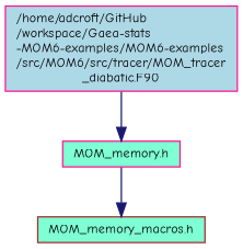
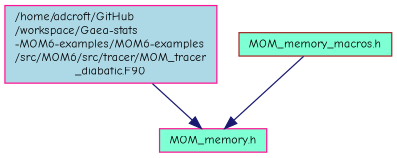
  digraph {
    fontname="Comic Neue"
    node [color=deeppink fillcolor=aquamarine fontname="Comic Neue" fontsize=10 shape=record style=filled]
    edge [color=midnightblue fontname="Comic Neue" fontsize=10 labelfontname=Helvetica labelfontsize=10 style=solid]
    n1 [fillcolor=lightblue fontcolor=black height=0.2 label="/home/adcroft/GitHub\l/workspace/Gaea-stats\l-MOM6-examples/MOM6-examples\l/src/MOM6/src/tracer/MOM_tracer\l_diabatic.F90" width=0.4]
    n2 [height=0.2 label="MOM_memory.h" width=0.4]
    n3 [color=brown height=0.2 label="MOM_memory_macros.h" width=0.4]
    n1 -> n2
-   n2 -> n3
+   n3 -> n2
  }
